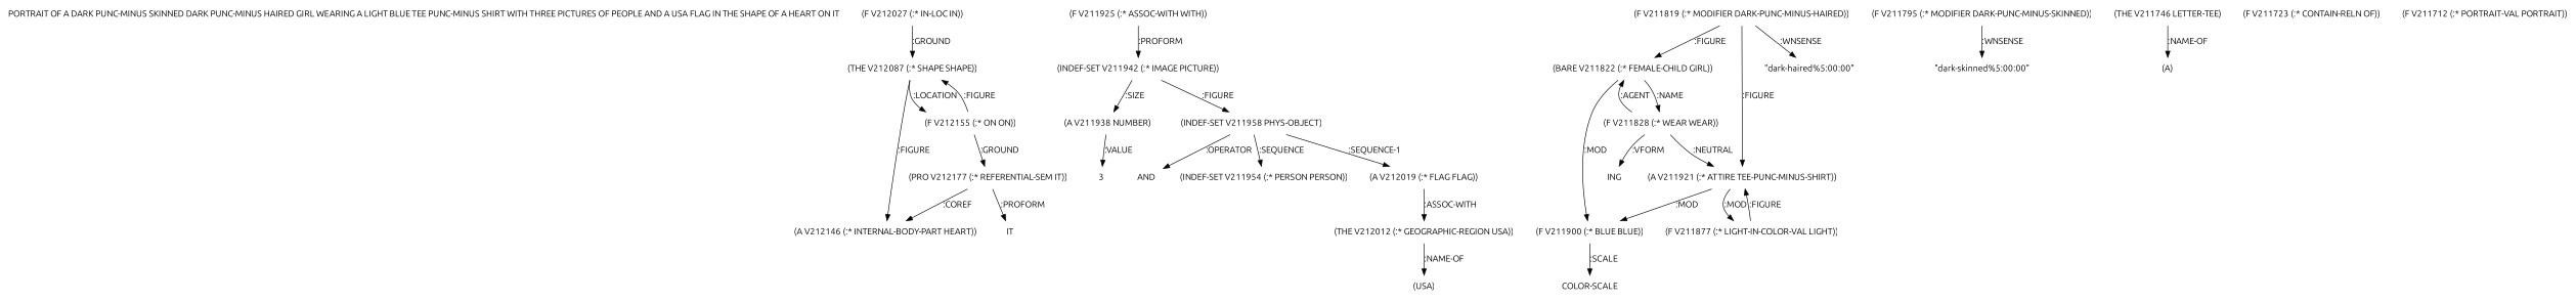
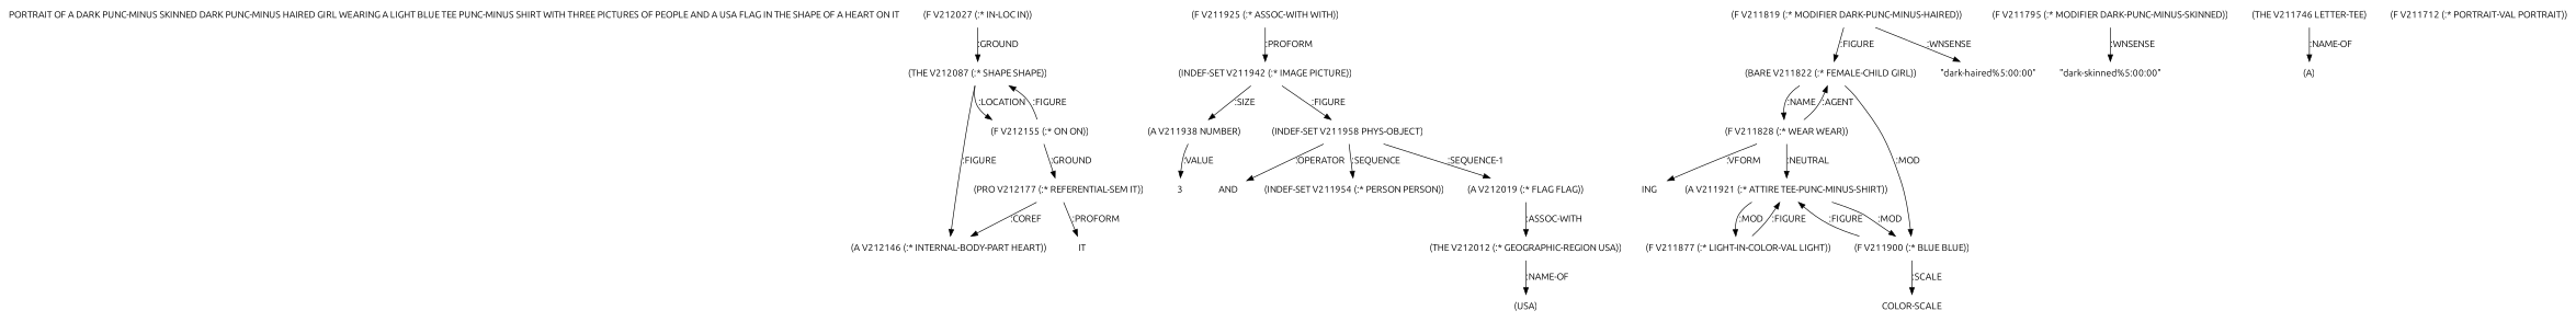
  digraph {
    fontname=Ubuntu
    node [fontname=Ubuntu shape=none]
    edge [fontname=Ubuntu]
    "PORTRAIT OF A DARK PUNC-MINUS SKINNED DARK PUNC-MINUS HAIRED GIRL WEARING A LIGHT BLUE TEE PUNC-MINUS SHIRT WITH THREE PICTURES OF PEOPLE AND A USA FLAG IN THE SHAPE OF A HEART ON IT"
    n2 [label="(F V212027 (:* IN-LOC IN))"]
    n3 [label="(THE V212087 (:* SHAPE SHAPE))"]
    n4 [label="(A V212146 (:* INTERNAL-BODY-PART HEART))"]
    n5 [label="(F V212155 (:* ON ON))"]
    n6 [label="(PRO V212177 (:* REFERENTIAL-SEM IT))"]
    n7 [label=IT]
    n8 [label="(F V211925 (:* ASSOC-WITH WITH))"]
    n9 [label="(INDEF-SET V211942 (:* IMAGE PICTURE))"]
    n10 [label="(A V211938 NUMBER)"]
    n11 [label="(INDEF-SET V211958 PHYS-OBJECT)"]
    n12 [label=3]
    n13 [label=AND]
    n14 [label="(INDEF-SET V211954 (:* PERSON PERSON))"]
    n15 [label="(A V212019 (:* FLAG FLAG))"]
    n16 [label="(THE V212012 (:* GEOGRAPHIC-REGION USA))"]
    n17 [label="(USA)"]
    n18 [label="(BARE V211822 (:* FEMALE-CHILD GIRL))"]
    n19 [label="(F V211828 (:* WEAR WEAR))"]
    n20 [label="(F V211900 (:* BLUE BLUE))"]
    n21 [label="(A V211921 (:* ATTIRE TEE-PUNC-MINUS-SHIRT))"]
    n22 [label=ING]
    n23 [label="(F V211819 (:* MODIFIER DARK-PUNC-MINUS-HAIRED))"]
    n24 [label="\"dark-haired%5:00:00\""]
    n25 [label="(F V211877 (:* LIGHT-IN-COLOR-VAL LIGHT))"]
    n26 [label="COLOR-SCALE"]
    n27 [label="(F V211795 (:* MODIFIER DARK-PUNC-MINUS-SKINNED))"]
    n28 [label="\"dark-skinned%5:00:00\""]
    n29 [label="(THE V211746 LETTER-TEE)"]
    n30 [label="(A)"]
-   n31 [label="(F V211723 (:* CONTAIN-RELN OF))"]
    n32 [label="(F V211712 (:* PORTRAIT-VAL PORTRAIT))"]
    n2 -> n3 [label=":GROUND"]
    n3 -> n4 [label=":FIGURE"]
    n3 -> n5 [label=":LOCATION"]
    n5 -> n3 [label=":FIGURE"]
    n5 -> n6 [label=":GROUND"]
    n6 -> n4 [label=":COREF"]
    n6 -> n7 [label=":PROFORM"]
    n8 -> n9 [label=":PROFORM"]
    n9 -> n10 [label=":SIZE"]
    n9 -> n11 [label=":FIGURE"]
    n10 -> n12 [label=":VALUE"]
    n11 -> n13 [label=":OPERATOR"]
    n11 -> n14 [label=":SEQUENCE"]
    n11 -> n15 [label=":SEQUENCE-1"]
    n15 -> n16 [label=":ASSOC-WITH"]
    n16 -> n17 [label=":NAME-OF"]
    n18 -> n19 [label=":NAME"]
    n18 -> n20 [label=":MOD"]
    n19 -> n18 [label=":AGENT"]
    n19 -> n21 [label=":NEUTRAL"]
    n19 -> n22 [label=":VFORM"]
-   n23 -> n21 [label=":FIGURE"]
+   n20 -> n21 [label=":FIGURE"]
    n20 -> n26 [label=":SCALE"]
    n21 -> n20 [label=":MOD"]
    n21 -> n25 [label=":MOD"]
    n23 -> n18 [label=":FIGURE"]
    n23 -> n24 [label=":WNSENSE"]
    n25 -> n21 [label=":FIGURE"]
    n27 -> n28 [label=":WNSENSE"]
    n29 -> n30 [label=":NAME-OF"]
  }
